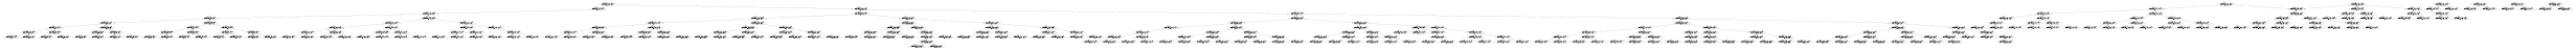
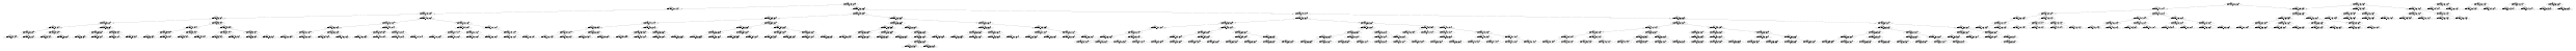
  digraph {
    n1 [label="Node{data=[1690, 1690]}"]
    n2 [label="Node{data=[1131, 1131]}"]
    n3 [label="Node{data=[3763, 3763]}"]
    n4 [label="Node{data=[1029, 1029]}"]
    n5 [label="Node{data=[3409, 3409]}"]
    n6 [label="Node{data=[4019, 4019]}"]
    n7 [label="Node{data=[937, 937]}"]
    n8 [label="Node{data=[1075, 1075]}"]
    n9 [label="Node{data=[1226, 1226]}"]
    n10 [label="Node{data=[1147, 1147]}"]
    n11 [label="Node{data=[1392, 1392]}"]
    n12 [label="Node{data=[851, 851]}"]
    n13 [label="Node{data=[945, 945]}"]
    n14 [label="Node{data=[1037, 1037]}"]
    n15 [label="Node{data=[1123, 1123]}"]
    n16 [label="Node{data=[847, 847]}"]
    n17 [label="Node{data=[855, 855]}"]
    n18 [label="Node{data=[941, 941]}"]
    n19 [label="Node{data=[949, 949]}"]
    n20 [label="Node{data=[845, 845]}"]
    n21 [label="Node{data=[849, 849]}"]
    n22 [label="Node{data=[853, 853]}"]
    n23 [label="Node{data=[903, 903]}"]
    n24 [label="Node{data=[844, 844]}"]
    n25 [label="Node{data=[846, 846]}"]
    n26 [label="Node{data=[848, 848]}"]
    n27 [label="Node{data=[850, 850]}"]
    n28 [label="Node{data=[852, 852]}"]
    n29 [label="Node{data=[854, 854]}"]
    n30 [label="Node{data=[870, 870]}"]
    n31 [label="Node{data=[934, 934]}"]
    n32 [label="Node{data=[939, 939]}"]
    n33 [label="Node{data=[943, 943]}"]
    n34 [label="Node{data=[947, 947]}"]
    n35 [label="Node{data=[951, 951]}"]
    n36 [label="Node{data=[938, 938]}"]
    n37 [label="Node{data=[940, 940]}"]
    n38 [label="Node{data=[942, 942]}"]
    n39 [label="Node{data=[944, 944]}"]
    n40 [label="Node{data=[946, 946]}"]
    n41 [label="Node{data=[948, 948]}"]
    n42 [label="Node{data=[950, 950]}"]
    n43 [label="Node{data=[986, 986]}"]
    n44 [label="Node{data=[1033, 1033]}"]
    n45 [label="Node{data=[1041, 1041]}"]
    n46 [label="Node{data=[1079, 1079]}"]
    n47 [label="Node{data=[1127, 1127]}"]
    n48 [label="Node{data=[1031, 1031]}"]
    n49 [label="Node{data=[1035, 1035]}"]
    n50 [label="Node{data=[1039, 1039]}"]
    n51 [label="Node{data=[1073, 1073]}"]
    n52 [label="Node{data=[1030, 1030]}"]
    n53 [label="Node{data=[1032, 1032]}"]
    n54 [label="Node{data=[1034, 1034]}"]
    n55 [label="Node{data=[1036, 1036]}"]
    n56 [label="Node{data=[1038, 1038]}"]
    n57 [label="Node{data=[1040, 1040]}"]
    n58 [label="Node{data=[1048, 1048]}"]
    n59 [label="Node{data=[1074, 1074]}"]
    n60 [label="Node{data=[1077, 1077]}"]
    n61 [label="Node{data=[1081, 1081]}"]
    n62 [label="Node{data=[1129, 1129]}"]
    n63 [label="Node{data=[1076, 1076]}"]
    n64 [label="Node{data=[1078, 1078]}"]
    n65 [label="Node{data=[1080, 1080]}"]
    n66 [label="Node{data=[1082, 1082]}"]
    n67 [label="Node{data=[1125, 1125]}"]
    n68 [label="Node{data=[1124, 1124]}"]
    n69 [label="Node{data=[1126, 1126]}"]
    n70 [label="Node{data=[1128, 1128]}"]
    n71 [label="Node{data=[1130, 1130]}"]
    n72 [label="Node{data=[1139, 1139]}"]
    n73 [label="Node{data=[1218, 1218]}"]
    n74 [label="Node{data=[1363, 1363]}"]
    n75 [label="Node{data=[1135, 1135]}"]
    n76 [label="Node{data=[1143, 1143]}"]
    n77 [label="Node{data=[1214, 1214]}"]
    n78 [label="Node{data=[1222, 1222]}"]
    n79 [label="Node{data=[1137, 1137]}"]
    n80 [label="Node{data=[1141, 1141]}"]
    n81 [label="Node{data=[1145, 1145]}"]
    n82 [label="Node{data=[1133, 1133]}"]
    n83 [label="Node{data=[1132, 1132]}"]
    n84 [label="Node{data=[1134, 1134]}"]
    n85 [label="Node{data=[1136, 1136]}"]
    n86 [label="Node{data=[1138, 1138]}"]
    n87 [label="Node{data=[1140, 1140]}"]
    n88 [label="Node{data=[1142, 1142]}"]
    n89 [label="Node{data=[1144, 1144]}"]
    n90 [label="Node{data=[1146, 1146]}"]
    n91 [label="Node{data=[1208, 1208]}"]
    n92 [label="Node{data=[1216, 1216]}"]
    n93 [label="Node{data=[1220, 1220]}"]
    n94 [label="Node{data=[1224, 1224]}"]
    n95 [label="Node{data=[1148, 1148]}"]
    n96 [label="Node{data=[1213, 1213]}"]
    n97 [label="Node{data=[1215, 1215]}"]
    n98 [label="Node{data=[1217, 1217]}"]
    n99 [label="Node{data=[1219, 1219]}"]
    n100 [label="Node{data=[1221, 1221]}"]
    n101 [label="Node{data=[1223, 1223]}"]
    n102 [label="Node{data=[1225, 1225]}"]
    n103 [label="Node{data=[1359, 1359]}"]
    n104 [label="Node{data=[1367, 1367]}"]
    n105 [label="Node{data=[1458, 1458]}"]
    n106 [label="Node{data=[1454, 1454]}"]
    n107 [label="Node{data=[1462, 1462]}"]
    n108 [label="Node{data=[1357, 1357]}"]
    n109 [label="Node{data=[1361, 1361]}"]
    n110 [label="Node{data=[1365, 1365]}"]
    n111 [label="Node{data=[1369, 1369]}"]
    n112 [label="Node{data=[1227, 1227]}"]
    n113 [label="Node{data=[1358, 1358]}"]
    n114 [label="Node{data=[1360, 1360]}"]
    n115 [label="Node{data=[1362, 1362]}"]
    n116 [label="Node{data=[1364, 1364]}"]
    n117 [label="Node{data=[1366, 1366]}"]
    n118 [label="Node{data=[1368, 1368]}"]
    n119 [label="Node{data=[1370, 1370]}"]
    n120 [label="Node{data=[1452, 1452]}"]
    n121 [label="Node{data=[1456, 1456]}"]
    n122 [label="Node{data=[1460, 1460]}"]
    n123 [label="Node{data=[1464, 1464]}"]
    n124 [label="Node{data=[1451, 1451]}"]
    n125 [label="Node{data=[1453, 1453]}"]
    n126 [label="Node{data=[1455, 1455]}"]
    n127 [label="Node{data=[1457, 1457]}"]
    n128 [label="Node{data=[1459, 1459]}"]
    n129 [label="Node{data=[1461, 1461]}"]
    n130 [label="Node{data=[1463, 1463]}"]
    n131 [label="Node{data=[1465, 1465]}"]
    n132 [label="Node{data=[3334, 3334]}"]
    n133 [label="Node{data=[3664, 3664]}"]
    n134 [label="Node{data=[3864, 3864]}"]
    n135 [label="Node{data=[5658, 5658]}"]
    n136 [label="Node{data=[2470, 2470]}"]
    n137 [label="Node{data=[3342, 3342]}"]
    n138 [label="Node{data=[3656, 3656]}"]
    n139 [label="Node{data=[3672, 3672]}"]
    n140 [label="Node{data=[2295, 2295]}"]
    n141 [label="Node{data=[3216, 3216]}"]
    n142 [label="Node{data=[3338, 3338]}"]
    n143 [label="Node{data=[3346, 3346]}"]
    n144 [label="Node{data=[2007, 2007]}"]
    n145 [label="Node{data=[2308, 2308]}"]
    n146 [label="Node{data=[2531, 2531]}"]
    n147 [label="Node{data=[3332, 3332]}"]
    n148 [label="Node{data=[1726, 1726]}"]
    n149 [label="Node{data=[2075, 2075]}"]
    n150 [label="Node{data=[2307, 2307]}"]
    n151 [label="Node{data=[2309, 2309]}"]
    n152 [label="Node{data=[2499, 2499]}"]
    n153 [label="Node{data=[3184, 3184]}"]
    n154 [label="Node{data=[3220, 3220]}"]
    n155 [label="Node{data=[3333, 3333]}"]
    n156 [label="Node{data=[3336, 3336]}"]
    n157 [label="Node{data=[3340, 3340]}"]
    n158 [label="Node{data=[3344, 3344]}"]
    n159 [label="Node{data=[3348, 3348]}"]
    n160 [label="Node{data=[3335, 3335]}"]
    n161 [label="Node{data=[3337, 3337]}"]
    n162 [label="Node{data=[3339, 3339]}"]
    n163 [label="Node{data=[3341, 3341]}"]
    n164 [label="Node{data=[3343, 3343]}"]
    n165 [label="Node{data=[3345, 3345]}"]
    n166 [label="Node{data=[3347, 3347]}"]
    n167 [label="Node{data=[3385, 3385]}"]
    n168 [label="Node{data=[3652, 3652]}"]
    n169 [label="Node{data=[3660, 3660]}"]
    n170 [label="Node{data=[3668, 3668]}"]
    n171 [label="Node{data=[3759, 3759]}"]
    n172 [label="Node{data=[3580, 3580]}"]
    n173 [label="Node{data=[3654, 3654]}"]
    n174 [label="Node{data=[3658, 3658]}"]
    n175 [label="Node{data=[3450, 3450]}"]
    n176 [label="Node{data=[3651, 3651]}"]
    n177 [label="Node{data=[3653, 3653]}"]
    n178 [label="Node{data=[3655, 3655]}"]
    n179 [label="Node{data=[3657, 3657]}"]
    n180 [label="Node{data=[3659, 3659]}"]
    n181 [label="Node{data=[3662, 3662]}"]
    n182 [label="Node{data=[3661, 3661]}"]
    n183 [label="Node{data=[3663, 3663]}"]
    n184 [label="Node{data=[3666, 3666]}"]
    n185 [label="Node{data=[3670, 3670]}"]
    n186 [label="Node{data=[3701, 3701]}"]
    n187 [label="Node{data=[3761, 3761]}"]
    n188 [label="Node{data=[3665, 3665]}"]
    n189 [label="Node{data=[3667, 3667]}"]
    n190 [label="Node{data=[3669, 3669]}"]
    n191 [label="Node{data=[3671, 3671]}"]
    n192 [label="Node{data=[3673, 3673]}"]
    n193 [label="Node{data=[3758, 3758]}"]
    n194 [label="Node{data=[3760, 3760]}"]
    n195 [label="Node{data=[3762, 3762]}"]
    n196 [label="Node{data=[3839, 3839]}"]
    n197 [label="Node{data=[3880, 3880]}"]
    n198 [label="Node{data=[5064, 5064]}"]
    n199 [label="Node{data=[5674, 5674]}"]
    n200 [label="Node{data=[3771, 3771]}"]
    n201 [label="Node{data=[3847, 3847]}"]
    n202 [label="Node{data=[3872, 3872]}"]
    n203 [label="Node{data=[4011, 4011]}"]
    n204 [label="Node{data=[3767, 3767]}"]
    n205 [label="Node{data=[3843, 3843]}"]
    n206 [label="Node{data=[3851, 3851]}"]
    n207 [label="Node{data=[3765, 3765]}"]
    n208 [label="Node{data=[3769, 3769]}"]
    n209 [label="Node{data=[3764, 3764]}"]
    n210 [label="Node{data=[3766, 3766]}"]
    n211 [label="Node{data=[3768, 3768]}"]
    n212 [label="Node{data=[3770, 3770]}"]
    n213 [label="Node{data=[3773, 3773]}"]
    n214 [label="Node{data=[3772, 3772]}"]
    n215 [label="Node{data=[3774, 3774]}"]
    n216 [label="Node{data=[3837, 3837]}"]
    n217 [label="Node{data=[3788, 3788]}"]
    n218 [label="Node{data=[3838, 3838]}"]
    n219 [label="Node{data=[3841, 3841]}"]
    n220 [label="Node{data=[3845, 3845]}"]
    n221 [label="Node{data=[3849, 3849]}"]
    n222 [label="Node{data=[3853, 3853]}"]
    n223 [label="Node{data=[3840, 3840]}"]
    n224 [label="Node{data=[3842, 3842]}"]
    n225 [label="Node{data=[3844, 3844]}"]
    n226 [label="Node{data=[3846, 3846]}"]
    n227 [label="Node{data=[3848, 3848]}"]
    n228 [label="Node{data=[3850, 3850]}"]
    n229 [label="Node{data=[3852, 3852]}"]
    n230 [label="Node{data=[3854, 3854]}"]
    n231 [label="Node{data=[3868, 3868]}"]
    n232 [label="Node{data=[3876, 3876]}"]
    n233 [label="Node{data=[4007, 4007]}"]
    n234 [label="Node{data=[4015, 4015]}"]
    n235 [label="Node{data=[3866, 3866]}"]
    n236 [label="Node{data=[3870, 3870]}"]
    n237 [label="Node{data=[3874, 3874]}"]
    n238 [label="Node{data=[3878, 3878]}"]
    n239 [label="Node{data=[3865, 3865]}"]
+   n240 [label="Node{data=[3867, 3867]}"]
    n241 [label="Node{data=[3869, 3869]}"]
    n242 [label="Node{data=[3871, 3871]}"]
    n243 [label="Node{data=[3875, 3875]}"]
    n244 [label="Node{data=[3877, 3877]}"]
    n245 [label="Node{data=[3879, 3879]}"]
    n246 [label="Node{data=[3882, 3882]}"]
    n247 [label="Node{data=[4013, 4013]}"]
    n248 [label="Node{data=[4017, 4017]}"]
    n249 [label="Node{data=[3881, 3881]}"]
    n250 [label="Node{data=[3886, 3886]}"]
    n251 [label="Node{data=[4009, 4009]}"]
    n252 [label="Node{data=[4008, 4008]}"]
    n253 [label="Node{data=[4010, 4010]}"]
    n254 [label="Node{data=[4012, 4012]}"]
    n255 [label="Node{data=[4014, 4014]}"]
    n256 [label="Node{data=[4016, 4016]}"]
    n257 [label="Node{data=[4018, 4018]}"]
    n258 [label="Node{data=[4118, 4118]}"]
    n259 [label="Node{data=[5497, 5497]}"]
    n260 [label="Node{data=[5666, 5666]}"]
    n261 [label="Node{data=[5678, 5678]}"]
    n262 [label="Node{data=[4023, 4023]}"]
    n263 [label="Node{data=[5060, 5060]}"]
    n264 [label="Node{data=[5068, 5068]}"]
    n265 [label="Node{data=[5654, 5654]}"]
    n266 [label="Node{data=[4021, 4021]}"]
    n267 [label="Node{data=[4078, 4078]}"]
    n268 [label="Node{data=[5056, 5056]}"]
    n269 [label="Node{data=[5062, 5062]}"]
    n270 [label="Node{data=[4020, 4020]}"]
    n271 [label="Node{data=[4022, 4022]}"]
    n272 [label="Node{data=[4052, 4052]}"]
    n273 [label="Node{data=[4106, 4106]}"]
    n274 [label="Node{data=[4912, 4912]}"]
    n275 [label="Node{data=[5059, 5059]}"]
    n276 [label="Node{data=[5061, 5061]}"]
    n277 [label="Node{data=[5063, 5063]}"]
    n278 [label="Node{data=[5066, 5066]}"]
    n279 [label="Node{data=[5312, 5312]}"]
    n280 [label="Node{data=[5627, 5627]}"]
    n281 [label="Node{data=[5656, 5656]}"]
    n282 [label="Node{data=[5065, 5065]}"]
    n283 [label="Node{data=[5069, 5069]}"]
    n284 [label="Node{data=[5355, 5355]}"]
    n285 [label="Node{data=[5067, 5067]}"]
    n286 [label="Node{data=[5567, 5567]}"]
    n287 [label="Node{data=[5653, 5653]}"]
    n288 [label="Node{data=[5655, 5655]}"]
    n289 [label="Node{data=[5657, 5657]}"]
    n290 [label="Node{data=[5662, 5662]}"]
    n291 [label="Node{data=[5670, 5670]}"]
    n292 [label="Node{data=[5676, 5676]}"]
    n293 [label="Node{data=[5680, 5680]}"]
    n294 [label="Node{data=[5660, 5660]}"]
    n295 [label="Node{data=[5664, 5664]}"]
    n296 [label="Node{data=[5668, 5668]}"]
    n297 [label="Node{data=[5672, 5672]}"]
    n298 [label="Node{data=[5659, 5659]}"]
    n299 [label="Node{data=[5661, 5661]}"]
    n300 [label="Node{data=[5663, 5663]}"]
    n301 [label="Node{data=[5665, 5665]}"]
    n302 [label="Node{data=[5667, 5667]}"]
    n303 [label="Node{data=[5669, 5669]}"]
    n304 [label="Node{data=[5671, 5671]}"]
    n305 [label="Node{data=[5673, 5673]}"]
    n306 [label="Node{data=[5675, 5675]}"]
    n307 [label="Node{data=[5677, 5677]}"]
    n308 [label="Node{data=[5679, 5679]}"]
    n309 [label="Node{data=[5681, 5681]}"]
    n310 [label="Node{data=[5682, 5682]}"]
    n1 -> n2
    n1 -> n3
    n2 -> n4
    n3 -> n5
    n3 -> n6
    n4 -> n7
    n4 -> n8
    n5 -> n132
    n5 -> n133
    n6 -> n134
    n6 -> n135
    n7 -> n12
    n7 -> n13
    n8 -> n14
    n8 -> n15
    n9 -> n10
    n9 -> n11
    n10 -> n72
    n10 -> n73
    n11 -> n74
    n12 -> n16
    n12 -> n17
    n13 -> n18
    n13 -> n19
    n14 -> n44
    n14 -> n45
    n15 -> n46
    n15 -> n47
    n16 -> n20
    n16 -> n21
    n17 -> n22
    n17 -> n23
    n18 -> n32
    n18 -> n33
    n19 -> n34
    n19 -> n35
    n20 -> n24
    n20 -> n25
    n21 -> n26
    n21 -> n27
    n22 -> n28
    n22 -> n29
    n23 -> n30
    n23 -> n31
    n32 -> n36
    n32 -> n37
    n33 -> n38
    n33 -> n39
    n34 -> n40
    n34 -> n41
    n35 -> n42
    n35 -> n43
    n44 -> n48
    n44 -> n49
    n45 -> n50
    n45 -> n51
    n46 -> n60
    n46 -> n61
    n47 -> n62
    n48 -> n52
    n48 -> n53
    n49 -> n54
    n49 -> n55
    n50 -> n56
    n50 -> n57
    n51 -> n58
    n51 -> n59
    n60 -> n63
    n60 -> n64
    n61 -> n65
    n61 -> n66
    n62 -> n70
    n62 -> n71
    n67 -> n68
    n67 -> n69
    n72 -> n75
    n72 -> n76
    n73 -> n77
    n73 -> n78
    n74 -> n103
    n74 -> n104
    n75 -> n79
    n76 -> n80
    n76 -> n81
    n77 -> n91
    n77 -> n92
    n78 -> n93
    n78 -> n94
    n79 -> n85
    n79 -> n86
    n80 -> n87
    n80 -> n88
    n81 -> n89
    n81 -> n90
    n82 -> n83
    n82 -> n84
    n91 -> n95
    n91 -> n96
    n92 -> n97
    n92 -> n98
    n93 -> n99
    n93 -> n100
    n94 -> n101
    n94 -> n102
    n103 -> n108
    n103 -> n109
    n104 -> n110
    n104 -> n111
    n105 -> n11
    n105 -> n106
    n105 -> n107
    n106 -> n120
    n106 -> n121
    n107 -> n122
    n107 -> n123
    n108 -> n112
    n108 -> n113
    n109 -> n114
    n109 -> n115
    n110 -> n116
    n110 -> n117
    n111 -> n118
    n111 -> n119
    n120 -> n124
    n120 -> n125
    n121 -> n126
    n121 -> n127
    n122 -> n128
    n122 -> n129
    n123 -> n130
    n123 -> n131
    n132 -> n136
    n132 -> n137
    n133 -> n138
    n133 -> n139
    n134 -> n196
    n134 -> n197
    n135 -> n198
    n135 -> n199
    n136 -> n140
    n136 -> n141
    n137 -> n142
    n137 -> n143
    n138 -> n168
    n138 -> n169
    n139 -> n170
    n139 -> n171
    n140 -> n144
    n140 -> n145
    n141 -> n146
    n141 -> n147
    n142 -> n156
    n142 -> n157
    n143 -> n158
    n143 -> n159
    n144 -> n148
    n144 -> n149
    n145 -> n150
    n145 -> n151
    n146 -> n152
    n146 -> n153
    n147 -> n154
    n147 -> n155
    n156 -> n160
    n156 -> n161
    n157 -> n162
    n157 -> n163
    n158 -> n164
    n158 -> n165
    n159 -> n166
    n159 -> n167
    n168 -> n172
    n168 -> n173
    n169 -> n174
    n170 -> n184
    n170 -> n185
    n171 -> n186
    n171 -> n187
    n172 -> n175
    n172 -> n176
    n173 -> n177
    n173 -> n178
    n174 -> n179
    n174 -> n180
    n179 -> n181
    n181 -> n182
    n181 -> n183
    n184 -> n188
    n184 -> n189
    n185 -> n190
    n185 -> n191
    n186 -> n192
    n186 -> n193
    n187 -> n194
    n187 -> n195
    n196 -> n200
    n196 -> n201
    n197 -> n202
    n197 -> n203
    n198 -> n258
    n198 -> n259
    n199 -> n260
    n199 -> n261
    n200 -> n204
    n201 -> n205
    n201 -> n206
    n202 -> n231
    n202 -> n232
    n203 -> n233
    n203 -> n234
    n204 -> n207
    n204 -> n208
    n205 -> n219
    n205 -> n220
    n206 -> n221
    n206 -> n222
    n207 -> n209
    n207 -> n210
    n208 -> n211
    n208 -> n212
    n213 -> n214
    n213 -> n215
    n216 -> n217
    n216 -> n218
    n219 -> n223
    n219 -> n224
    n220 -> n225
    n220 -> n226
    n221 -> n227
    n221 -> n228
    n222 -> n229
    n222 -> n230
    n231 -> n235
    n231 -> n236
    n232 -> n237
    n232 -> n238
    n233 -> n246
    n234 -> n247
    n234 -> n248
    n235 -> n239
+   n235 -> n240
    n236 -> n241
    n236 -> n242
    n237 -> n243
    n238 -> n244
    n238 -> n245
    n246 -> n249
    n246 -> n250
    n247 -> n254
    n247 -> n255
    n248 -> n256
    n248 -> n257
    n251 -> n233
    n251 -> n252
    n251 -> n253
    n258 -> n262
    n258 -> n263
    n259 -> n264
    n259 -> n265
    n260 -> n290
    n260 -> n291
    n261 -> n292
    n261 -> n293
    n262 -> n266
    n262 -> n267
    n263 -> n268
    n263 -> n269
    n264 -> n278
    n264 -> n279
    n265 -> n280
    n265 -> n281
    n266 -> n270
    n266 -> n271
    n267 -> n272
    n267 -> n273
    n268 -> n274
    n268 -> n275
    n269 -> n276
    n269 -> n277
    n278 -> n282
    n279 -> n283
    n279 -> n284
    n280 -> n286
    n280 -> n287
    n281 -> n288
    n281 -> n289
    n285 -> n278
    n290 -> n294
    n290 -> n295
    n291 -> n296
    n291 -> n297
    n292 -> n306
    n292 -> n307
    n293 -> n308
    n293 -> n309
    n294 -> n298
    n294 -> n299
    n295 -> n300
    n295 -> n301
    n296 -> n302
    n296 -> n303
    n297 -> n304
    n297 -> n305
    n309 -> n310
  }
